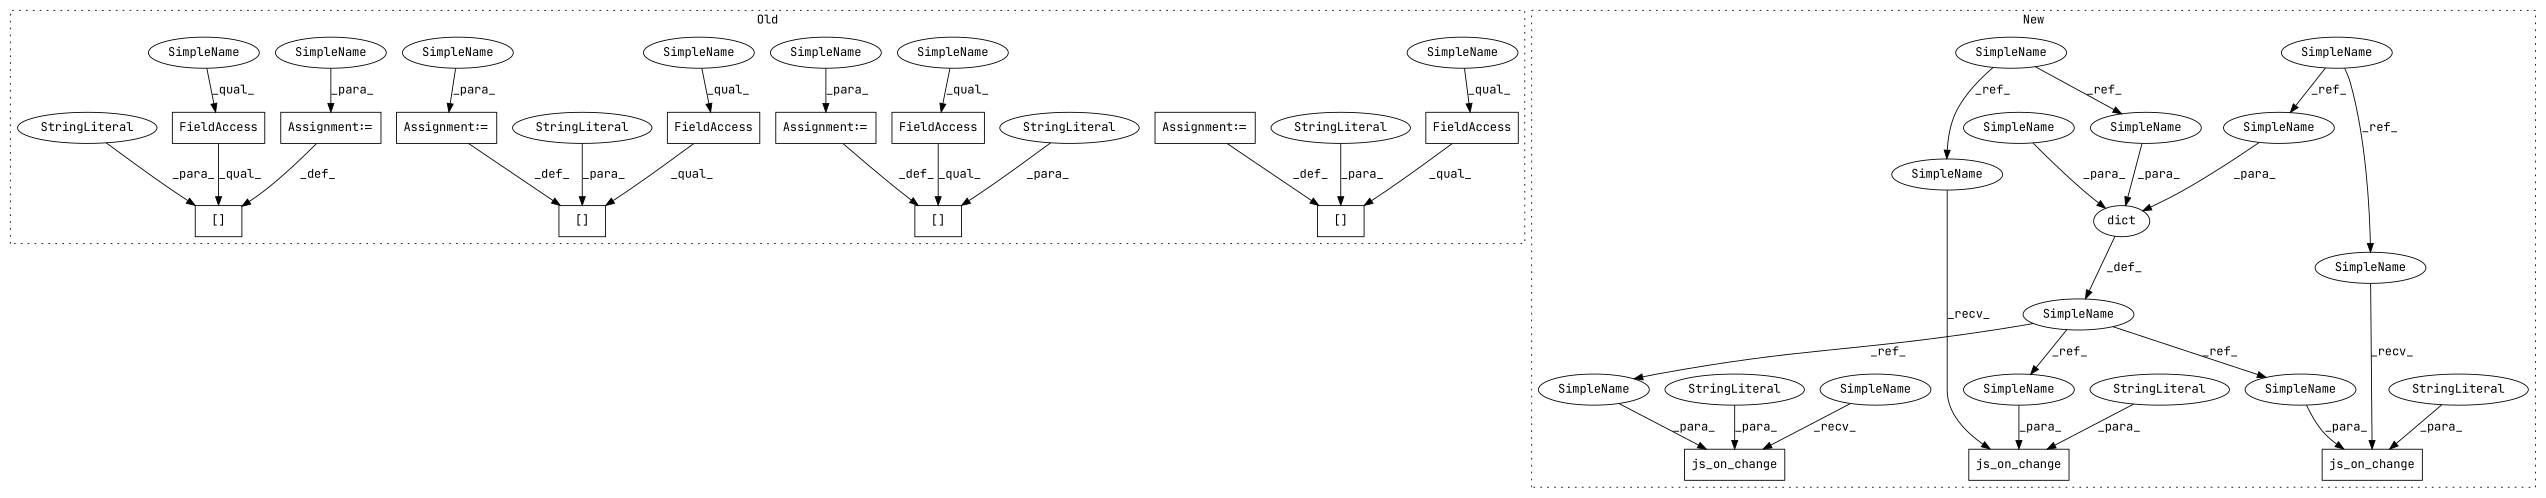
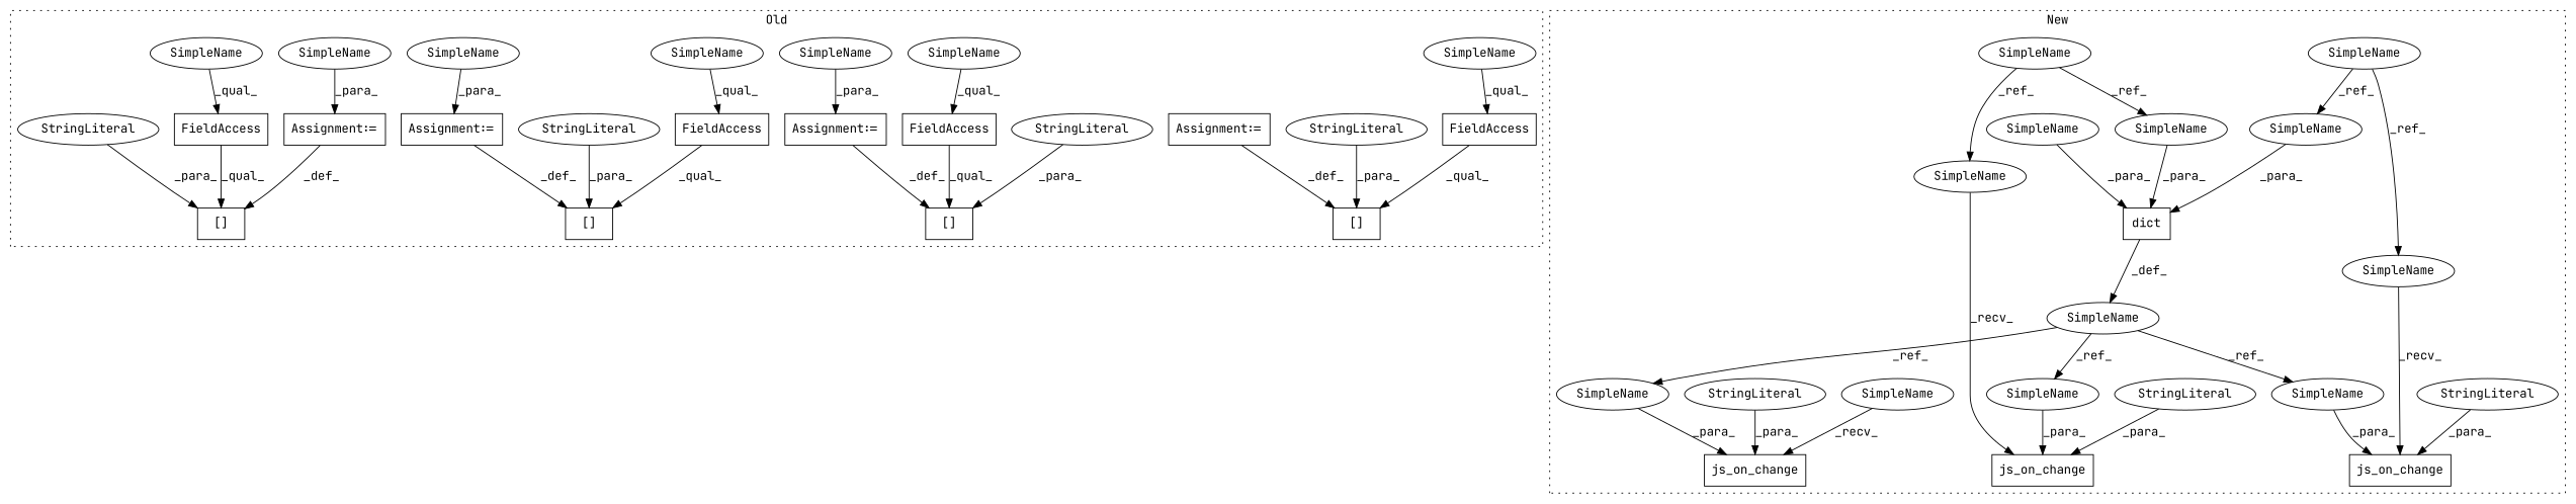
  digraph {
    fontname="JetBrains Mono"
    node [a=42 l=8 s=1299 shape=ellipse fontname="JetBrains Mono"]
    edge [fontname="JetBrains Mono"]
    n1 [a=2 l="14,1" label="[]" s="1299,1320" shape=box]
    n2 [a=22 l=13 label=FieldAccess shape=box]
    n3 [a=45 l=7 label=StringLiteral s=1313]
    n4 [a=7 l=1 label="Assignment:=" s=1321 shape=box]
    n5 [a=22 l=13 label=FieldAccess s=1205 shape=box]
    n6 [a=2 l="14,1" label="[]" s="1205,1225" shape=box]
    n7 [a=22 l=13 label=FieldAccess s=1396 shape=box]
    n8 [a=2 l="14,1" label="[]" s="1396,1418" shape=box]
    n9 [a=22 l=13 label=FieldAccess s=1109 shape=box]
    n10 [a=2 l="14,1" label="[]" s="1109,1128" shape=box]
    n11 [a=45 label=StringLiteral s=1410]
    n12 [a=7 l=1 label="Assignment:=" s=1226 shape=box]
    n13 [a=7 l=1 label="Assignment:=" s=1129 shape=box]
    n14 [a=7 l=1 label="Assignment:=" s=1419 shape=box]
    n15 [a=45 l=6 label=StringLiteral s=1219]
    n16 [a=45 l=5 label=StringLiteral s=1123]
    n17 [label=SimpleName s=1205]
    n18 [label=SimpleName s=1396]
    n19 [label=SimpleName]
    n20 [label=SimpleName s=1109]
    n21 [l=11 label=SimpleName s=1227]
    n22 [l=12 label=SimpleName s=1322]
    n23 [l=10 label=SimpleName s=1130]
    n24 [a=32 l="13,1" label=js_on_change s="1391,1420" shape=box]
-   n25 [a=32 l="5,1" label=dict s="896,957"]
+   n25 [a=32 l="5,1" label=dict s="896,957" shape=box]
    n26 [a=32 l="13,1" label=js_on_change s="1294,1323" shape=box]
    n27 [a=45 l=7 label=StringLiteral s=1307]
    n28 [a=32 l="13,1" label=js_on_change s="1342,1371" shape=box]
    n29 [a=45 l=7 label=StringLiteral s=1355]
    n30 [a=45 l=7 label=StringLiteral s=1404]
    n31 [label=SimpleName s=878]
    n32 [l=12 label=SimpleName s=785]
    n33 [l=10 label=SimpleName s=686]
    n34 [l=10 label=SimpleName s=908]
    n35 [l=10 label=SimpleName s=1283]
    n36 [l=12 label=SimpleName s=1378]
    n37 [l=12 label=SimpleName s=931]
    n38 [label=SimpleName s=1412]
    n39 [label=SimpleName s=1315]
    n40 [label=SimpleName s=1363]
    n41 [l=11 label=SimpleName s=1330]
    n42 [l=11 label=SimpleName s=919]
    subgraph cluster_1 {
      label=Old
      style=dotted
      n1
      n2
      n3
      n4
      n5
      n6
      n7
      n8
      n9
      n10
      n11
      n12
      n13
      n14
      n15
      n16
      n17
      n18
      n19
      n20
      n21
      n22
      n23
    }
    subgraph cluster_2 {
      label=New
      style=dotted
      n24
      n25
      n26
      n27
      n28
      n29
      n30
      n31
      n32
      n33
      n34
      n35
      n36
      n37
      n38
      n39
      n40
      n41
      n42
    }
    n2 -> n1 [label=_qual_]
    n3 -> n1 [label=_para_]
    n4 -> n1 [label=_def_]
    n5 -> n6 [label=_qual_]
    n7 -> n8 [label=_qual_]
    n9 -> n10 [label=_qual_]
    n11 -> n8 [label=_para_]
    n12 -> n6 [label=_def_]
    n13 -> n10 [label=_def_]
    n14 -> n8 [label=_def_]
    n15 -> n6 [label=_para_]
    n16 -> n10 [label=_para_]
    n17 -> n5 [label=_qual_]
    n18 -> n7 [label=_qual_]
    n19 -> n2 [label=_qual_]
    n20 -> n9 [label=_qual_]
    n21 -> n12 [label=_para_]
    n22 -> n4 [label=_para_]
    n23 -> n13 [label=_para_]
    n25 -> n31 [label=_def_]
    n27 -> n26 [label=_para_]
    n29 -> n28 [label=_para_]
    n30 -> n24 [label=_para_]
    n31 -> n38 [label=_ref_]
    n31 -> n39 [label=_ref_]
    n31 -> n40 [label=_ref_]
    n32 -> n36 [label=_ref_]
    n32 -> n37 [label=_ref_]
    n33 -> n34 [label=_ref_]
    n33 -> n35 [label=_ref_]
    n34 -> n25 [label=_para_]
    n35 -> n26 [label=_recv_]
    n36 -> n24 [label=_recv_]
    n37 -> n25 [label=_para_]
    n38 -> n24 [label=_para_]
    n39 -> n26 [label=_para_]
    n40 -> n28 [label=_para_]
    n41 -> n28 [label=_recv_]
    n42 -> n25 [label=_para_]
  }
